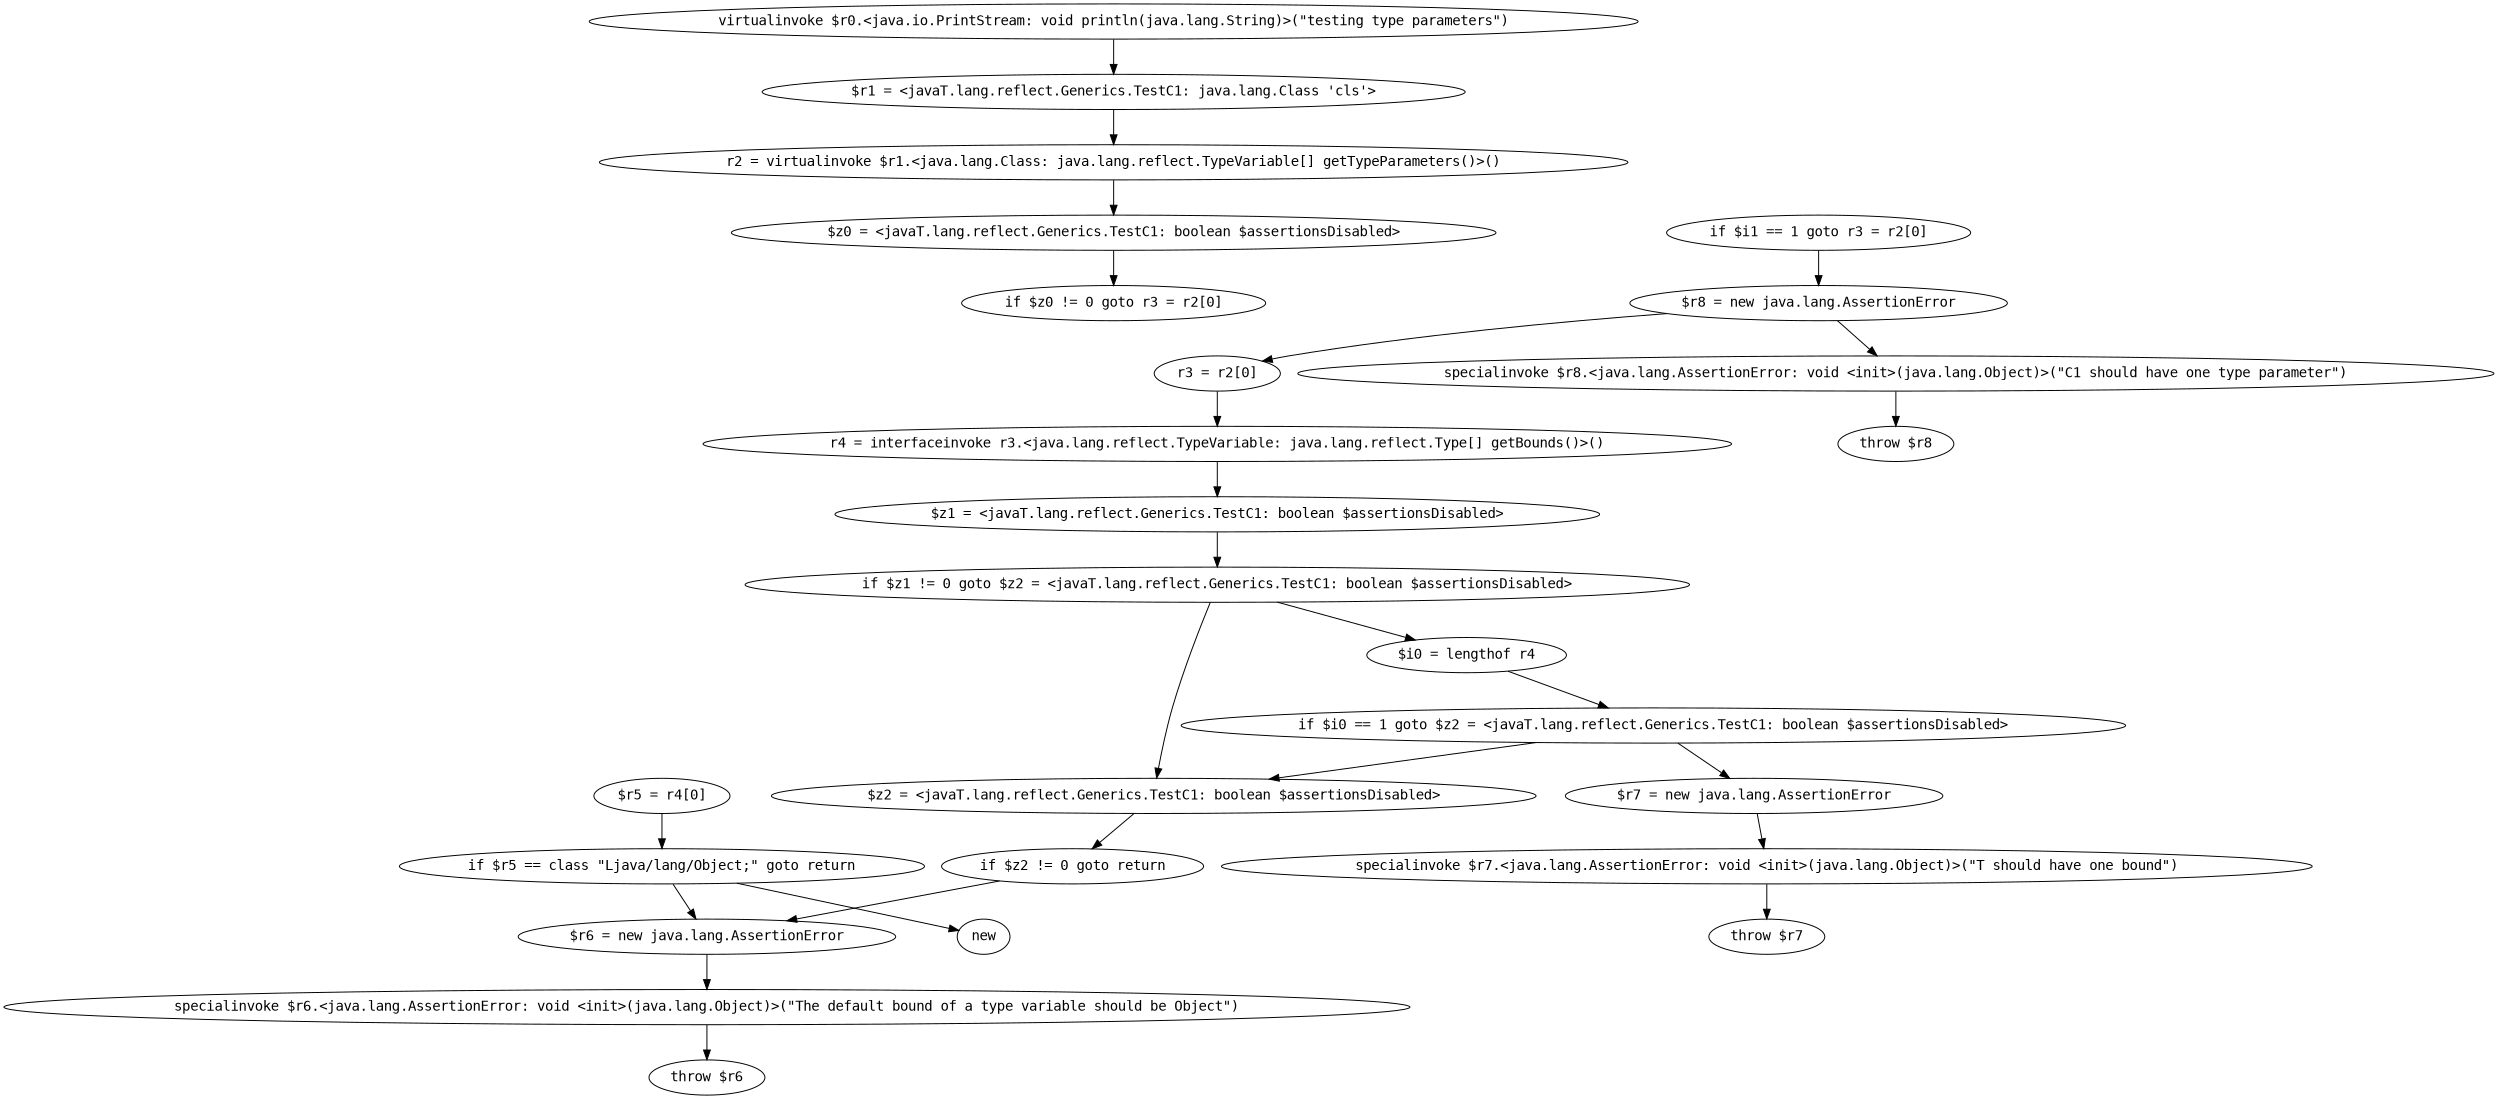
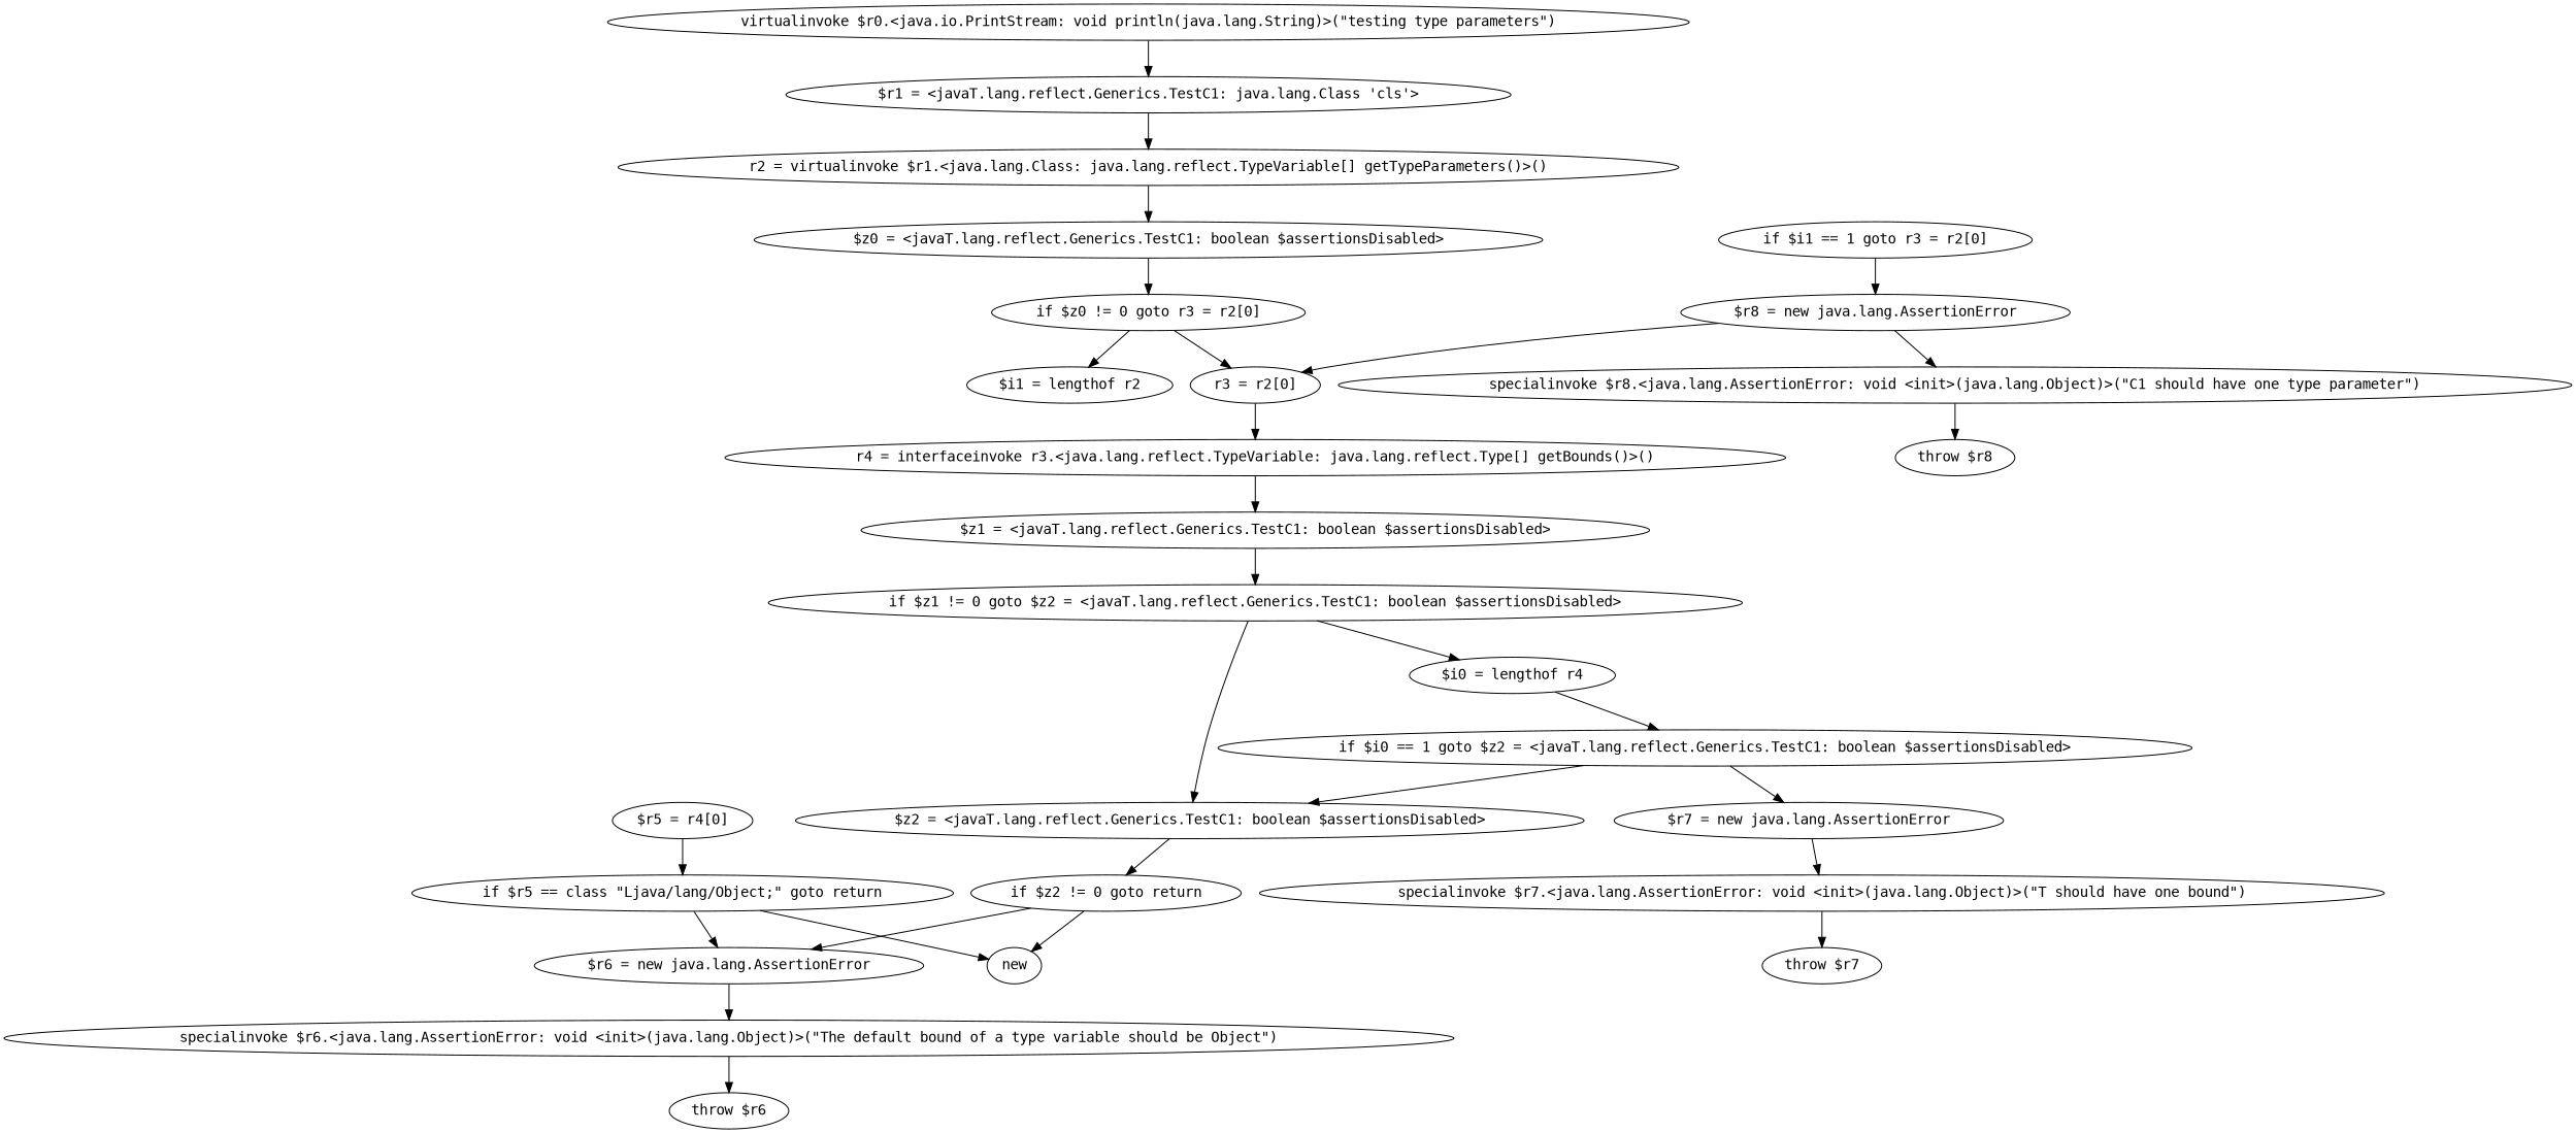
  digraph {
    fontname="DejaVu Sans Mono"
    node [fontname="DejaVu Sans Mono"]
    edge [fontname="DejaVu Sans Mono"]
    "virtualinvoke $r0.<java.io.PrintStream: void println(java.lang.String)>(\"testing type parameters\")"
    "$r1 = <javaT.lang.reflect.Generics.TestC1: java.lang.Class 'cls'>"
    "r2 = virtualinvoke $r1.<java.lang.Class: java.lang.reflect.TypeVariable[] getTypeParameters()>()"
    "$z0 = <javaT.lang.reflect.Generics.TestC1: boolean $assertionsDisabled>"
    "if $z0 != 0 goto r3 = r2[0]"
+   "$i1 = lengthof r2"
    "r3 = r2[0]"
    "r4 = interfaceinvoke r3.<java.lang.reflect.TypeVariable: java.lang.reflect.Type[] getBounds()>()"
    "if $i1 == 1 goto r3 = r2[0]"
    "$r8 = new java.lang.AssertionError"
    "specialinvoke $r8.<java.lang.AssertionError: void <init>(java.lang.Object)>(\"C1 should have one type parameter\")"
    "throw $r8"
    "$z1 = <javaT.lang.reflect.Generics.TestC1: boolean $assertionsDisabled>"
    "if $z1 != 0 goto $z2 = <javaT.lang.reflect.Generics.TestC1: boolean $assertionsDisabled>"
    "$i0 = lengthof r4"
    "$z2 = <javaT.lang.reflect.Generics.TestC1: boolean $assertionsDisabled>"
    "if $i0 == 1 goto $z2 = <javaT.lang.reflect.Generics.TestC1: boolean $assertionsDisabled>"
    "if $z2 != 0 goto return"
    "$r7 = new java.lang.AssertionError"
    "specialinvoke $r7.<java.lang.AssertionError: void <init>(java.lang.Object)>(\"T should have one bound\")"
    "throw $r7"
    n22 [label=new]
    "$r6 = new java.lang.AssertionError"
    "$r5 = r4[0]"
    "if $r5 == class \"Ljava/lang/Object;\" goto return"
    "specialinvoke $r6.<java.lang.AssertionError: void <init>(java.lang.Object)>(\"The default bound of a type variable should be Object\")"
    "throw $r6"
    "virtualinvoke $r0.<java.io.PrintStream: void println(java.lang.String)>(\"testing type parameters\")" -> "$r1 = <javaT.lang.reflect.Generics.TestC1: java.lang.Class 'cls'>"
    "$r1 = <javaT.lang.reflect.Generics.TestC1: java.lang.Class 'cls'>" -> "r2 = virtualinvoke $r1.<java.lang.Class: java.lang.reflect.TypeVariable[] getTypeParameters()>()"
    "r2 = virtualinvoke $r1.<java.lang.Class: java.lang.reflect.TypeVariable[] getTypeParameters()>()" -> "$z0 = <javaT.lang.reflect.Generics.TestC1: boolean $assertionsDisabled>"
    "$z0 = <javaT.lang.reflect.Generics.TestC1: boolean $assertionsDisabled>" -> "if $z0 != 0 goto r3 = r2[0]"
+   "if $z0 != 0 goto r3 = r2[0]" -> "$i1 = lengthof r2"
+   "if $z0 != 0 goto r3 = r2[0]" -> "r3 = r2[0]"
    "r3 = r2[0]" -> "r4 = interfaceinvoke r3.<java.lang.reflect.TypeVariable: java.lang.reflect.Type[] getBounds()>()"
    "r4 = interfaceinvoke r3.<java.lang.reflect.TypeVariable: java.lang.reflect.Type[] getBounds()>()" -> "$z1 = <javaT.lang.reflect.Generics.TestC1: boolean $assertionsDisabled>"
    "if $i1 == 1 goto r3 = r2[0]" -> "$r8 = new java.lang.AssertionError"
    "$r8 = new java.lang.AssertionError" -> "r3 = r2[0]"
    "$r8 = new java.lang.AssertionError" -> "specialinvoke $r8.<java.lang.AssertionError: void <init>(java.lang.Object)>(\"C1 should have one type parameter\")"
    "specialinvoke $r8.<java.lang.AssertionError: void <init>(java.lang.Object)>(\"C1 should have one type parameter\")" -> "throw $r8"
    "$z1 = <javaT.lang.reflect.Generics.TestC1: boolean $assertionsDisabled>" -> "if $z1 != 0 goto $z2 = <javaT.lang.reflect.Generics.TestC1: boolean $assertionsDisabled>"
    "if $z1 != 0 goto $z2 = <javaT.lang.reflect.Generics.TestC1: boolean $assertionsDisabled>" -> "$i0 = lengthof r4"
    "if $z1 != 0 goto $z2 = <javaT.lang.reflect.Generics.TestC1: boolean $assertionsDisabled>" -> "$z2 = <javaT.lang.reflect.Generics.TestC1: boolean $assertionsDisabled>"
    "$i0 = lengthof r4" -> "if $i0 == 1 goto $z2 = <javaT.lang.reflect.Generics.TestC1: boolean $assertionsDisabled>"
    "$z2 = <javaT.lang.reflect.Generics.TestC1: boolean $assertionsDisabled>" -> "if $z2 != 0 goto return"
    "if $i0 == 1 goto $z2 = <javaT.lang.reflect.Generics.TestC1: boolean $assertionsDisabled>" -> "$z2 = <javaT.lang.reflect.Generics.TestC1: boolean $assertionsDisabled>"
    "if $i0 == 1 goto $z2 = <javaT.lang.reflect.Generics.TestC1: boolean $assertionsDisabled>" -> "$r7 = new java.lang.AssertionError"
+   "if $z2 != 0 goto return" -> n22
    "if $z2 != 0 goto return" -> "$r6 = new java.lang.AssertionError"
    "$r7 = new java.lang.AssertionError" -> "specialinvoke $r7.<java.lang.AssertionError: void <init>(java.lang.Object)>(\"T should have one bound\")"
    "specialinvoke $r7.<java.lang.AssertionError: void <init>(java.lang.Object)>(\"T should have one bound\")" -> "throw $r7"
    "$r6 = new java.lang.AssertionError" -> "specialinvoke $r6.<java.lang.AssertionError: void <init>(java.lang.Object)>(\"The default bound of a type variable should be Object\")"
    "$r5 = r4[0]" -> "if $r5 == class \"Ljava/lang/Object;\" goto return"
    "if $r5 == class \"Ljava/lang/Object;\" goto return" -> n22
    "if $r5 == class \"Ljava/lang/Object;\" goto return" -> "$r6 = new java.lang.AssertionError"
    "specialinvoke $r6.<java.lang.AssertionError: void <init>(java.lang.Object)>(\"The default bound of a type variable should be Object\")" -> "throw $r6"
  }
